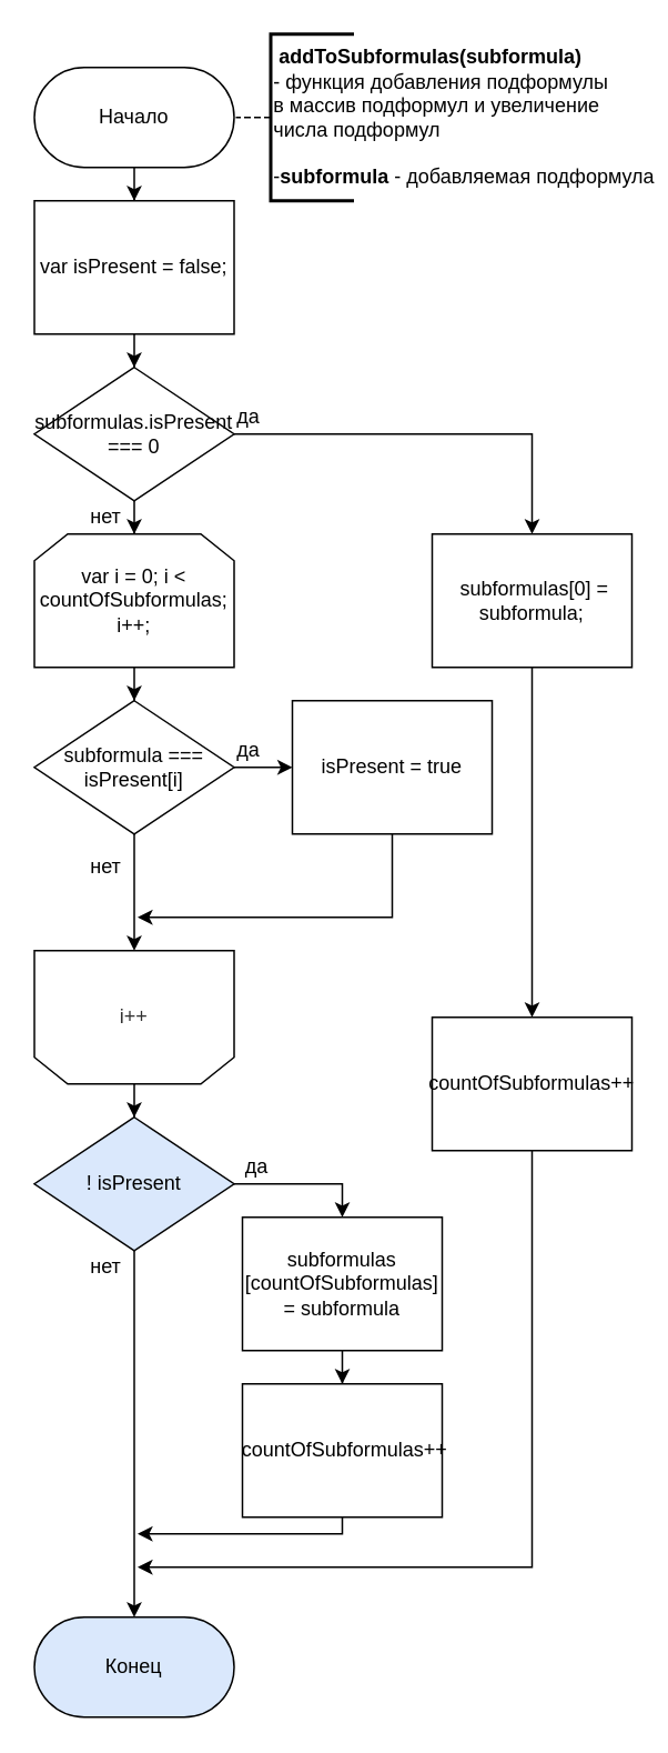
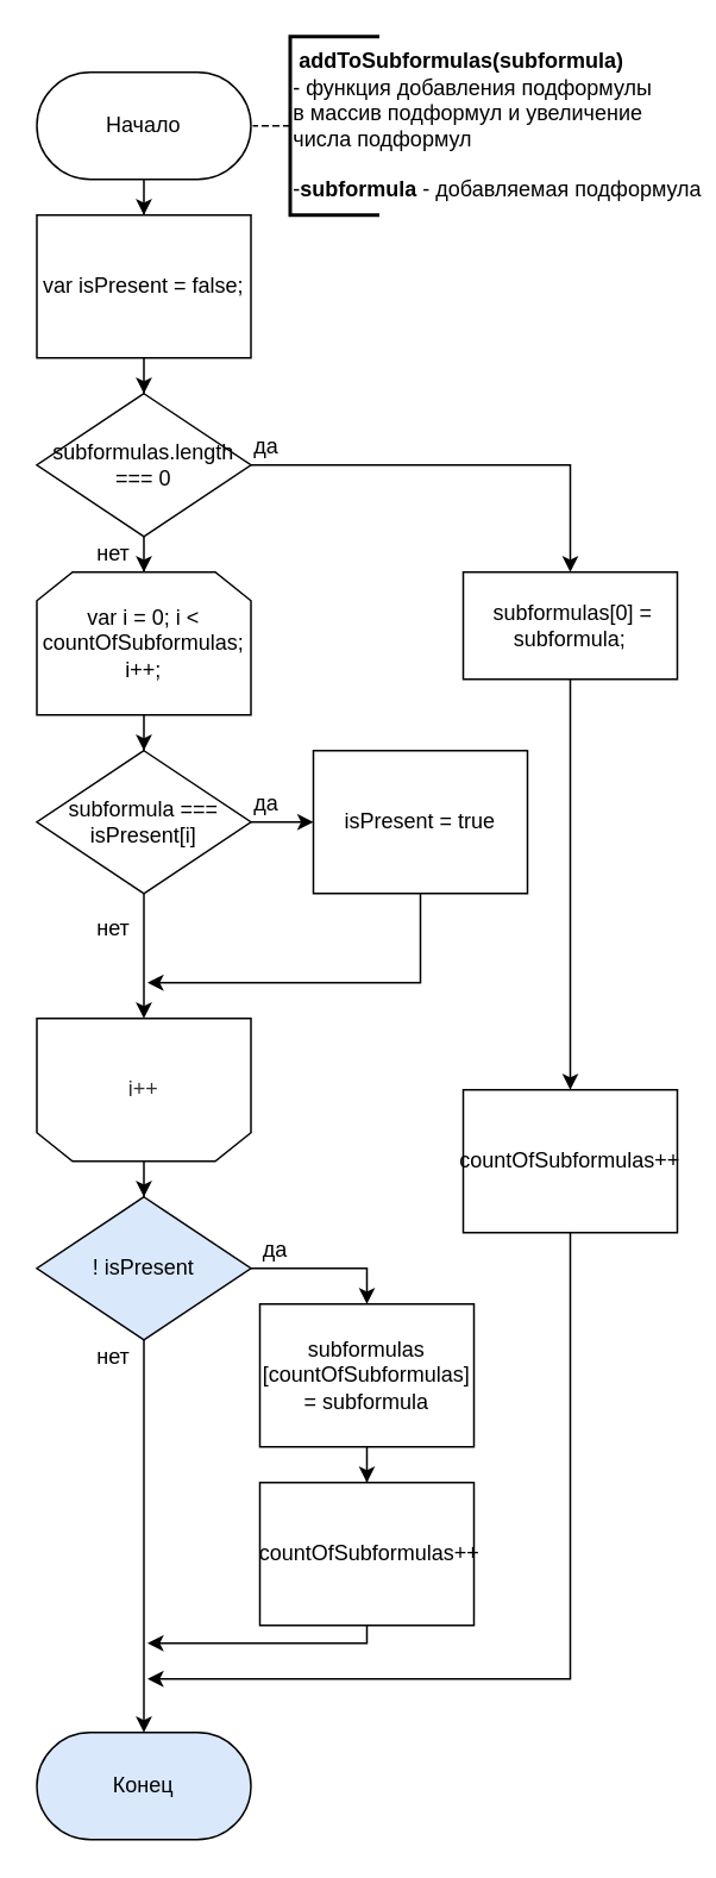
  <mxCell id="0" />
  <mxCell id="1" parent="0" />
  <mxCell id="2" value="" style="edgeStyle=orthogonalEdgeStyle;rounded=0;orthogonalLoop=1;jettySize=auto;html=1;" parent="1" source="3" target="7" edge="1"><mxGeometry relative="1" as="geometry" /></mxCell>
  <mxCell id="3" value="Начало&lt;br&gt;" style="whiteSpace=wrap;html=1;rounded=1;arcSize=50;align=center;verticalAlign=middle;container=1;recursiveResize=0;strokeWidth=1;autosize=1;spacing=4;treeFolding=1;" parent="1" vertex="1"><mxGeometry x="20" y="40" width="120" height="60" as="geometry" /></mxCell>
  <mxCell id="4" value="" style="edgeStyle=orthogonalEdgeStyle;rounded=0;orthogonalLoop=1;jettySize=auto;html=1;dashed=1;endArrow=none;endFill=0;" parent="1" source="5" target="3" edge="1"><mxGeometry relative="1" as="geometry" /></mxCell>
  <mxCell id="5" value="&lt;b&gt;&amp;nbsp;addToSubformulas(subformula)&lt;/b&gt;&lt;b&gt;&amp;nbsp;&lt;/b&gt;&lt;b&gt;&lt;br&gt;&lt;/b&gt;&lt;div&gt;- функция добавления подформулы&lt;/div&gt;&lt;div&gt;в массив подформул и увеличение&amp;nbsp;&lt;/div&gt;&lt;div&gt;числа подформул&lt;/div&gt;&lt;div&gt;&lt;br&gt;&lt;/div&gt;&lt;div&gt;-&lt;b&gt;subformula&lt;/b&gt;&amp;nbsp;- добавляемая подформула&lt;/div&gt;" style="strokeWidth=2;html=1;shape=mxgraph.flowchart.annotation_1;align=left;pointerEvents=1" parent="1" vertex="1"><mxGeometry x="162" y="20" width="50" height="100" as="geometry" /></mxCell>
  <mxCell id="6" value="" style="edgeStyle=orthogonalEdgeStyle;rounded=0;orthogonalLoop=1;jettySize=auto;html=1;" parent="1" source="7" target="10" edge="1"><mxGeometry relative="1" as="geometry" /></mxCell>
  <mxCell id="7" value="var isPresent = false;" style="rounded=0;whiteSpace=wrap;html=1;" parent="1" vertex="1"><mxGeometry x="20" y="120" width="120" height="80" as="geometry" /></mxCell>
  <mxCell id="8" style="edgeStyle=orthogonalEdgeStyle;rounded=0;orthogonalLoop=1;jettySize=auto;html=1;entryX=0.5;entryY=0;entryDx=0;entryDy=0;" parent="1" source="10" target="12" edge="1"><mxGeometry relative="1" as="geometry" /></mxCell>
  <mxCell id="9" style="edgeStyle=orthogonalEdgeStyle;rounded=0;orthogonalLoop=1;jettySize=auto;html=1;entryX=0.5;entryY=0;entryDx=0;entryDy=0;" parent="1" source="10" target="17" edge="1"><mxGeometry relative="1" as="geometry" /></mxCell>
- <mxCell id="10" value="subformulas.isPresent === 0" style="rhombus;whiteSpace=wrap;html=1;" parent="1" vertex="1"><mxGeometry x="20" y="220" width="120" height="80" as="geometry" /></mxCell>
+ <mxCell id="10" value="subformulas.length === 0" style="rhombus;whiteSpace=wrap;html=1;" parent="1" vertex="1"><mxGeometry x="20" y="220" width="120" height="80" as="geometry" /></mxCell>
  <mxCell id="11" value="" style="edgeStyle=orthogonalEdgeStyle;rounded=0;orthogonalLoop=1;jettySize=auto;html=1;" parent="1" source="12" target="15" edge="1"><mxGeometry relative="1" as="geometry" /></mxCell>
- <mxCell id="12" value="&amp;nbsp;subformulas[0] = subformula;" style="rounded=0;whiteSpace=wrap;html=1;" parent="1" vertex="1"><mxGeometry x="259" y="320" width="120" height="80" as="geometry" /></mxCell>
+ <mxCell id="12" value="&amp;nbsp;subformulas[0] = subformula;" style="rounded=0;whiteSpace=wrap;html=1;" parent="1" vertex="1"><mxGeometry x="259" y="320" width="120" height="60" as="geometry" /></mxCell>
  <mxCell id="13" value="да" style="text;html=1;resizable=0;points=[];autosize=1;align=left;verticalAlign=top;spacingTop=-4;" parent="1" vertex="1"><mxGeometry x="140" y="240" width="30" height="20" as="geometry" /></mxCell>
  <mxCell id="14" style="edgeStyle=orthogonalEdgeStyle;rounded=0;orthogonalLoop=1;jettySize=auto;html=1;" parent="1" source="15" edge="1"><mxGeometry relative="1" as="geometry"><mxPoint x="82" y="940" as="targetPoint" /><Array as="points"><mxPoint x="319" y="940" /></Array></mxGeometry></mxCell>
  <mxCell id="15" value="countOfSubformulas++" style="rounded=0;whiteSpace=wrap;html=1;" parent="1" vertex="1"><mxGeometry x="259" y="610" width="120" height="80" as="geometry" /></mxCell>
  <mxCell id="16" value="" style="edgeStyle=orthogonalEdgeStyle;rounded=0;orthogonalLoop=1;jettySize=auto;html=1;" parent="1" source="17" target="21" edge="1"><mxGeometry relative="1" as="geometry" /></mxCell>
  <mxCell id="17" value="var i = 0; i &amp;lt; countOfSubformulas; i++;&lt;br&gt;" style="shape=loopLimit;whiteSpace=wrap;html=1;" parent="1" vertex="1"><mxGeometry x="20" y="320" width="120" height="80" as="geometry" /></mxCell>
  <mxCell id="18" value="нет" style="text;html=1;resizable=0;points=[];autosize=1;align=left;verticalAlign=top;spacingTop=-4;" parent="1" vertex="1"><mxGeometry x="52" y="300" width="30" height="20" as="geometry" /></mxCell>
  <mxCell id="19" style="edgeStyle=orthogonalEdgeStyle;rounded=0;orthogonalLoop=1;jettySize=auto;html=1;" edge="1" parent="1" source="21" target="27"><mxGeometry relative="1" as="geometry" /></mxCell>
  <mxCell id="20" style="edgeStyle=orthogonalEdgeStyle;rounded=0;orthogonalLoop=1;jettySize=auto;html=1;" edge="1" parent="1" source="21" target="23"><mxGeometry relative="1" as="geometry" /></mxCell>
  <mxCell id="21" value="subformula === isPresent[i]" style="rhombus;whiteSpace=wrap;html=1;" parent="1" vertex="1"><mxGeometry x="20" y="420" width="120" height="80" as="geometry" /></mxCell>
  <mxCell id="22" style="edgeStyle=orthogonalEdgeStyle;rounded=0;orthogonalLoop=1;jettySize=auto;html=1;exitX=0.5;exitY=1;exitDx=0;exitDy=0;" parent="1" source="23" edge="1"><mxGeometry relative="1" as="geometry"><mxPoint x="82" y="550" as="targetPoint" /><Array as="points"><mxPoint x="235" y="550" /></Array><mxPoint x="152" y="600" as="sourcePoint" /></mxGeometry></mxCell>
  <mxCell id="23" value="isPresent = true" style="rounded=0;whiteSpace=wrap;html=1;" parent="1" vertex="1"><mxGeometry x="175" y="420" width="120" height="80" as="geometry" /></mxCell>
  <mxCell id="24" value="да" style="text;html=1;resizable=0;points=[];autosize=1;align=left;verticalAlign=top;spacingTop=-4;" parent="1" vertex="1"><mxGeometry x="140" y="440" width="30" height="20" as="geometry" /></mxCell>
  <mxCell id="25" value="нет" style="text;html=1;resizable=0;points=[];autosize=1;align=left;verticalAlign=top;spacingTop=-4;" parent="1" vertex="1"><mxGeometry x="52" y="510" width="30" height="20" as="geometry" /></mxCell>
  <mxCell id="26" value="" style="edgeStyle=orthogonalEdgeStyle;rounded=0;orthogonalLoop=1;jettySize=auto;html=1;" parent="1" source="27" target="29" edge="1"><mxGeometry relative="1" as="geometry" /></mxCell>
  <mxCell id="27" value="i++" style="shape=loopLimit;whiteSpace=wrap;html=1;rotation=0;textOpacity=80;direction=east;flipH=0;flipV=1;" parent="1" vertex="1"><mxGeometry x="20" y="570" width="120" height="80" as="geometry" /></mxCell>
  <mxCell id="28" style="edgeStyle=orthogonalEdgeStyle;rounded=0;orthogonalLoop=1;jettySize=auto;html=1;entryX=0.5;entryY=0;entryDx=0;entryDy=0;" parent="1" source="29" target="31" edge="1"><mxGeometry relative="1" as="geometry" /></mxCell>
  <mxCell id="29" value="! isPresent" style="rhombus;whiteSpace=wrap;html=1;fillColor=#dae8fc;" parent="1" vertex="1"><mxGeometry x="20" y="670" width="120" height="80" as="geometry" /></mxCell>
  <mxCell id="30" value="" style="edgeStyle=orthogonalEdgeStyle;rounded=0;orthogonalLoop=1;jettySize=auto;html=1;" parent="1" source="31" target="33" edge="1"><mxGeometry relative="1" as="geometry" /></mxCell>
  <mxCell id="31" value="subformulas&lt;br&gt;[countOfSubformulas] = subformula" style="rounded=0;whiteSpace=wrap;html=1;" parent="1" vertex="1"><mxGeometry x="145" y="730" width="120" height="80" as="geometry" /></mxCell>
  <mxCell id="32" value="да" style="text;html=1;resizable=0;points=[];autosize=1;align=left;verticalAlign=top;spacingTop=-4;" parent="1" vertex="1"><mxGeometry x="145" y="690" width="30" height="20" as="geometry" /></mxCell>
  <mxCell id="33" value="&amp;nbsp;countOfSubformulas++" style="rounded=0;whiteSpace=wrap;html=1;" parent="1" vertex="1"><mxGeometry x="145" y="830" width="120" height="80" as="geometry" /></mxCell>
  <mxCell id="34" value="Конец&lt;br&gt;" style="whiteSpace=wrap;html=1;rounded=1;arcSize=50;align=center;verticalAlign=middle;container=1;recursiveResize=0;strokeWidth=1;autosize=1;spacing=4;treeFolding=1;fillColor=#dae8fc;" parent="1" vertex="1"><mxGeometry x="20" y="970" width="120" height="60" as="geometry" /></mxCell>
  <mxCell id="35" value="нет" style="text;html=1;resizable=0;points=[];autosize=1;align=left;verticalAlign=top;spacingTop=-4;" parent="1" vertex="1"><mxGeometry x="52" y="750" width="30" height="20" as="geometry" /></mxCell>
  <mxCell id="36" value="" style="endArrow=classic;html=1;exitX=0.5;exitY=1;exitDx=0;exitDy=0;entryX=0.5;entryY=0;entryDx=0;entryDy=0;" parent="1" source="29" target="34" edge="1"><mxGeometry width="50" height="50" relative="1" as="geometry"><mxPoint x="222" y="1000" as="sourcePoint" /><mxPoint x="272" y="950" as="targetPoint" /></mxGeometry></mxCell>
  <mxCell id="37" style="edgeStyle=orthogonalEdgeStyle;rounded=0;orthogonalLoop=1;jettySize=auto;html=1;exitX=0.5;exitY=1;exitDx=0;exitDy=0;" edge="1" parent="1" source="33"><mxGeometry relative="1" as="geometry"><mxPoint x="82" y="920" as="targetPoint" /><Array as="points"><mxPoint x="205" y="920" /><mxPoint x="92" y="920" /></Array><mxPoint x="449" y="580" as="sourcePoint" /></mxGeometry></mxCell>
